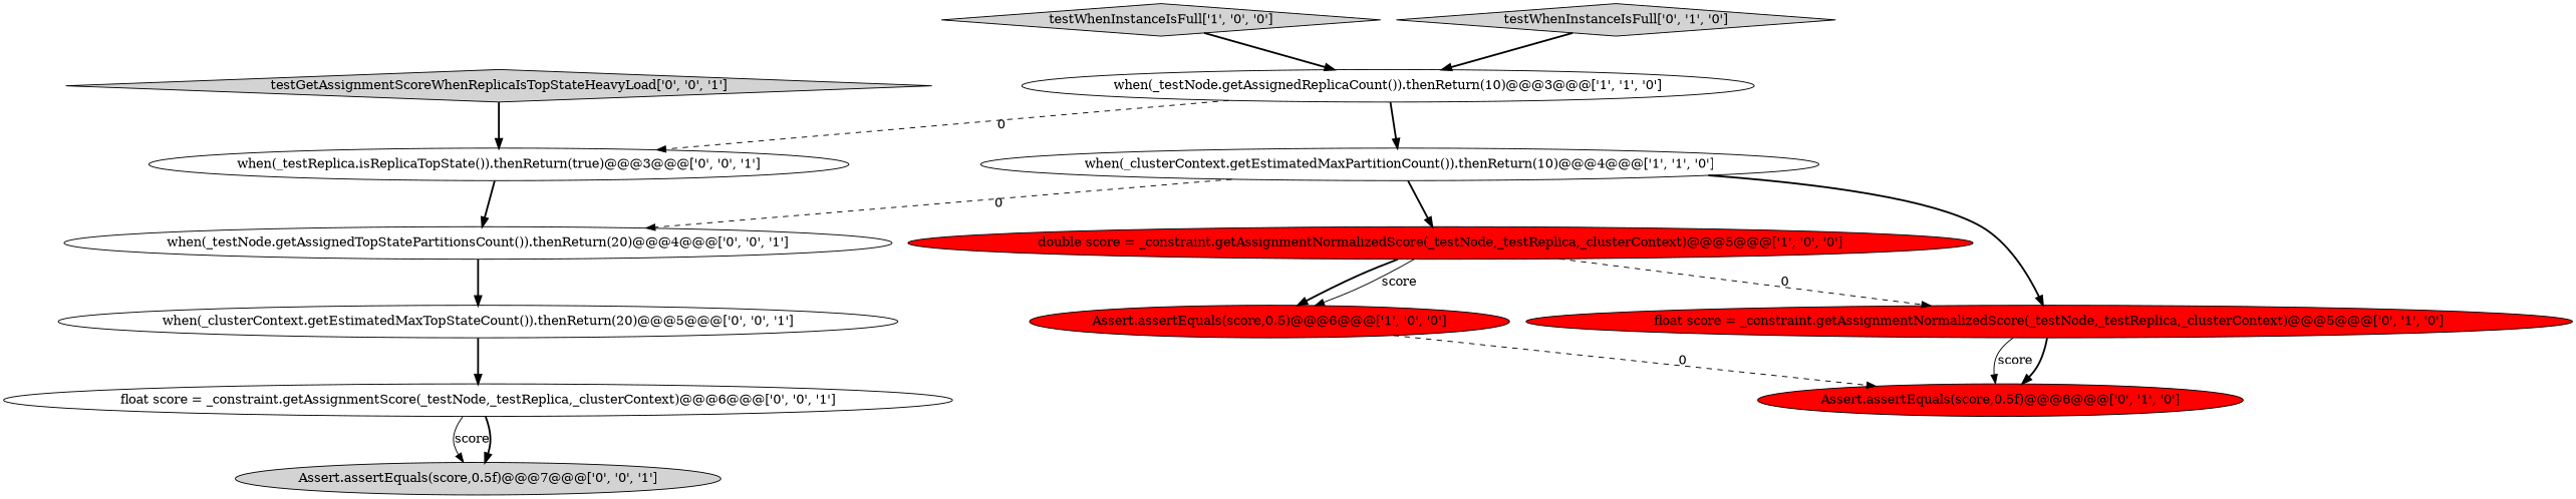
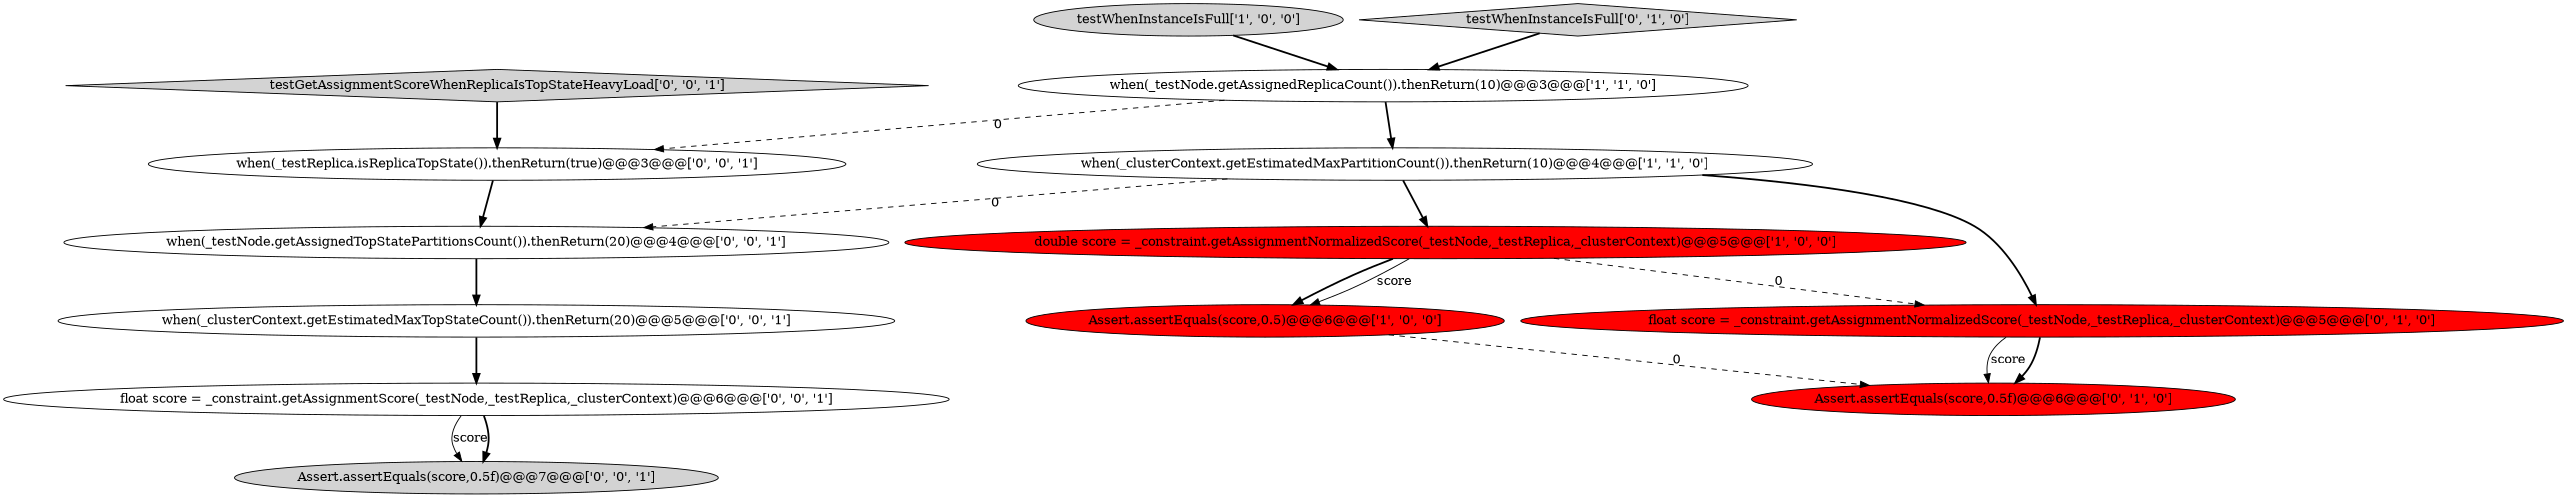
  digraph {
    node [fillcolor=white shape=ellipse style=filled]
    edge [style=bold]
    n1 [fillcolor=red label="double score = _constraint.getAssignmentNormalizedScore(_testNode,_testReplica,_clusterContext)@@@5@@@['1', '0', '0']"]
    n2 [fillcolor=red label="float score = _constraint.getAssignmentNormalizedScore(_testNode,_testReplica,_clusterContext)@@@5@@@['0', '1', '0']"]
    n3 [fillcolor=red label="Assert.assertEquals(score,0.5)@@@6@@@['1', '0', '0']"]
-   n4 [fillcolor=lightgray label="testWhenInstanceIsFull['1', '0', '0']" shape=diamond]
+   n4 [fillcolor=lightgray label="testWhenInstanceIsFull['1', '0', '0']"]
    n5 [label="when(_testNode.getAssignedReplicaCount()).thenReturn(10)@@@3@@@['1', '1', '0']"]
    n6 [label="when(_clusterContext.getEstimatedMaxPartitionCount()).thenReturn(10)@@@4@@@['1', '1', '0']"]
    n7 [label="when(_testNode.getAssignedTopStatePartitionsCount()).thenReturn(20)@@@4@@@['0', '0', '1']"]
    n8 [fillcolor=lightgray label="testGetAssignmentScoreWhenReplicaIsTopStateHeavyLoad['0', '0', '1']" shape=diamond]
    n9 [label="when(_testReplica.isReplicaTopState()).thenReturn(true)@@@3@@@['0', '0', '1']"]
    n10 [fillcolor=red label="Assert.assertEquals(score,0.5f)@@@6@@@['0', '1', '0']"]
    n11 [fillcolor=lightgray label="testWhenInstanceIsFull['0', '1', '0']" shape=diamond]
    n12 [fillcolor=lightgray label="Assert.assertEquals(score,0.5f)@@@7@@@['0', '0', '1']"]
    n13 [label="float score = _constraint.getAssignmentScore(_testNode,_testReplica,_clusterContext)@@@6@@@['0', '0', '1']"]
    n14 [label="when(_clusterContext.getEstimatedMaxTopStateCount()).thenReturn(20)@@@5@@@['0', '0', '1']"]
    n1 -> n2 [label=0 style=dashed]
    n1 -> n3
    n1 -> n3 [label=score style=solid]
    n2 -> n10
    n2 -> n10 [label=score style=solid]
    n3 -> n10 [label=0 style=dashed]
    n4 -> n5
    n5 -> n6
    n5 -> n9 [label=0 style=dashed]
    n6 -> n1
    n6 -> n2
    n6 -> n7 [label=0 style=dashed]
    n7 -> n14
    n8 -> n9
    n9 -> n7
    n11 -> n5
    n13 -> n12 [label=score style=solid]
    n13 -> n12
    n14 -> n13
  }
